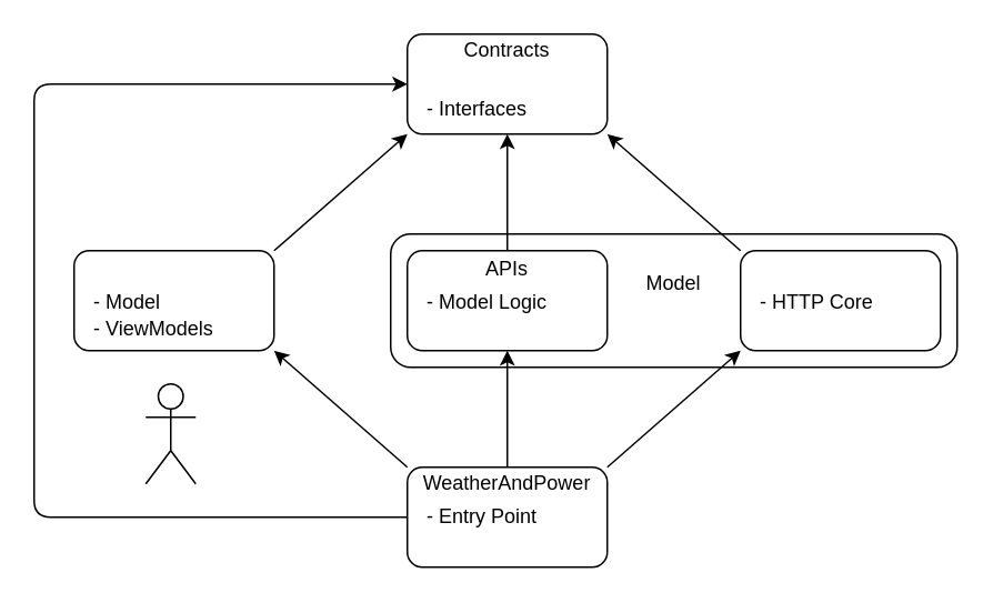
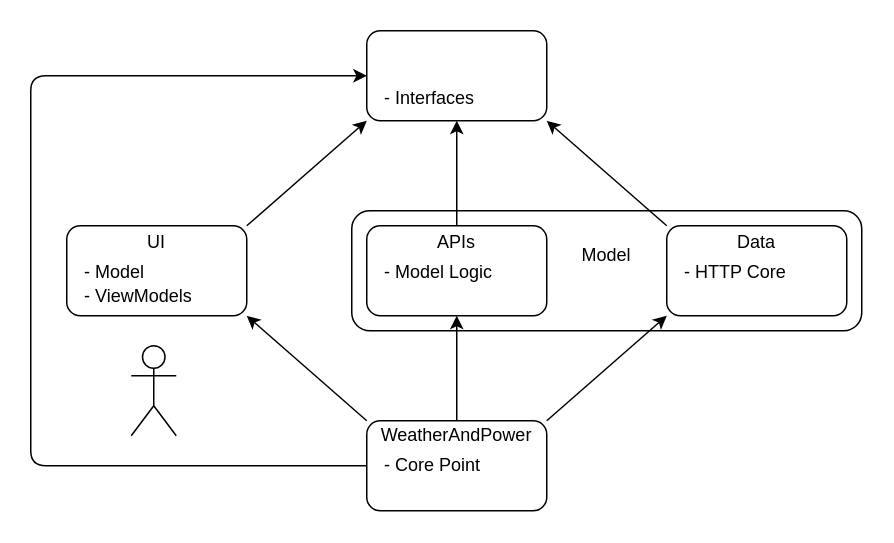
  <mxCell id="0" />
  <mxCell id="1" parent="0" />
  <mxCell id="2" value="" style="rounded=1;whiteSpace=wrap;html=1;" parent="1" vertex="1"><mxGeometry x="234" y="140" width="340" height="80" as="geometry" /></mxCell>
  <mxCell id="3" value="" style="rounded=1;whiteSpace=wrap;html=1;" parent="1" vertex="1"><mxGeometry x="244" y="150" width="120" height="60" as="geometry" /></mxCell>
  <mxCell id="4" value="APIs" style="text;html=1;strokeColor=none;fillColor=none;align=center;verticalAlign=middle;whiteSpace=wrap;rounded=0;" parent="1" vertex="1"><mxGeometry x="284" y="151" width="40" height="20" as="geometry" /></mxCell>
  <mxCell id="5" value="" style="rounded=1;whiteSpace=wrap;html=1;" parent="1" vertex="1"><mxGeometry x="44" y="150" width="120" height="60" as="geometry" /></mxCell>
+ <mxCell id="6" value="UI" style="text;html=1;strokeColor=none;fillColor=none;align=center;verticalAlign=middle;whiteSpace=wrap;rounded=0;" parent="1" vertex="1"><mxGeometry x="84" y="151" width="40" height="19" as="geometry" /></mxCell>
  <mxCell id="7" value="" style="rounded=1;whiteSpace=wrap;html=1;" parent="1" vertex="1"><mxGeometry x="444" y="150" width="120" height="60" as="geometry" /></mxCell>
+ <mxCell id="8" value="Data" style="text;html=1;strokeColor=none;fillColor=none;align=center;verticalAlign=middle;whiteSpace=wrap;rounded=0;" parent="1" vertex="1"><mxGeometry x="484" y="151" width="40" height="20" as="geometry" /></mxCell>
  <mxCell id="9" value="" style="rounded=1;whiteSpace=wrap;html=1;" parent="1" vertex="1"><mxGeometry x="244" y="280" width="120" height="60" as="geometry" /></mxCell>
  <mxCell id="10" value="WeatherAndPower" style="text;html=1;strokeColor=none;fillColor=none;align=center;verticalAlign=middle;whiteSpace=wrap;rounded=0;" parent="1" vertex="1"><mxGeometry x="254" y="270" width="100" height="40" as="geometry" /></mxCell>
  <mxCell id="11" value="" style="rounded=1;whiteSpace=wrap;html=1;" parent="1" vertex="1"><mxGeometry x="244" y="20" width="120" height="60" as="geometry" /></mxCell>
- <mxCell id="12" value="Contracts" style="text;html=1;strokeColor=none;fillColor=none;align=center;verticalAlign=middle;whiteSpace=wrap;rounded=0;" parent="1" vertex="1"><mxGeometry x="254" y="20" width="100" height="20" as="geometry" /></mxCell>
  <mxCell id="13" value="" style="endArrow=classic;html=1;entryX=0.5;entryY=1;entryDx=0;entryDy=0;exitX=0.5;exitY=0;exitDx=0;exitDy=0;" parent="1" source="3" target="11" edge="1"><mxGeometry width="50" height="50" relative="1" as="geometry"><mxPoint x="284" y="210" as="sourcePoint" /><mxPoint x="334" y="160" as="targetPoint" /></mxGeometry></mxCell>
  <mxCell id="14" value="" style="endArrow=classic;html=1;entryX=0;entryY=1;entryDx=0;entryDy=0;exitX=1;exitY=0;exitDx=0;exitDy=0;" parent="1" source="5" target="11" edge="1"><mxGeometry width="50" height="50" relative="1" as="geometry"><mxPoint x="284" y="210" as="sourcePoint" /><mxPoint x="334" y="160" as="targetPoint" /></mxGeometry></mxCell>
  <mxCell id="15" value="" style="endArrow=classic;html=1;entryX=1;entryY=1;entryDx=0;entryDy=0;exitX=0;exitY=0;exitDx=0;exitDy=0;" parent="1" source="7" target="11" edge="1"><mxGeometry width="50" height="50" relative="1" as="geometry"><mxPoint x="284" y="210" as="sourcePoint" /><mxPoint x="334" y="160" as="targetPoint" /></mxGeometry></mxCell>
  <mxCell id="16" value="" style="endArrow=classic;html=1;entryX=0.5;entryY=1;entryDx=0;entryDy=0;exitX=0.5;exitY=0;exitDx=0;exitDy=0;" parent="1" source="9" target="3" edge="1"><mxGeometry width="50" height="50" relative="1" as="geometry"><mxPoint x="284" y="310" as="sourcePoint" /><mxPoint x="334" y="260" as="targetPoint" /></mxGeometry></mxCell>
  <mxCell id="17" value="" style="endArrow=classic;html=1;entryX=1;entryY=1;entryDx=0;entryDy=0;exitX=0;exitY=0;exitDx=0;exitDy=0;" parent="1" source="9" target="5" edge="1"><mxGeometry width="50" height="50" relative="1" as="geometry"><mxPoint x="284" y="310" as="sourcePoint" /><mxPoint x="334" y="260" as="targetPoint" /></mxGeometry></mxCell>
  <mxCell id="18" value="" style="endArrow=classic;html=1;exitX=1;exitY=0;exitDx=0;exitDy=0;entryX=0;entryY=1;entryDx=0;entryDy=0;" parent="1" source="9" target="7" edge="1"><mxGeometry width="50" height="50" relative="1" as="geometry"><mxPoint x="284" y="310" as="sourcePoint" /><mxPoint x="334" y="260" as="targetPoint" /></mxGeometry></mxCell>
  <mxCell id="19" value="" style="endArrow=classic;html=1;exitX=0;exitY=0.5;exitDx=0;exitDy=0;entryX=0;entryY=0.5;entryDx=0;entryDy=0;" parent="1" source="9" target="11" edge="1"><mxGeometry width="50" height="50" relative="1" as="geometry"><mxPoint x="284" y="310" as="sourcePoint" /><mxPoint x="94" y="40" as="targetPoint" /><Array as="points"><mxPoint x="20" y="310" /><mxPoint x="20" y="50" /></Array></mxGeometry></mxCell>
  <mxCell id="20" value="Model" style="text;html=1;strokeColor=none;fillColor=none;align=center;verticalAlign=middle;whiteSpace=wrap;rounded=0;" parent="1" vertex="1"><mxGeometry x="384" y="160" width="40" height="20" as="geometry" /></mxCell>
  <mxCell id="21" value="- Model" style="text;html=1;strokeColor=none;fillColor=none;align=left;verticalAlign=middle;whiteSpace=wrap;rounded=0;" parent="1" vertex="1"><mxGeometry x="54" y="171" width="100" height="20" as="geometry" /></mxCell>
  <mxCell id="22" value="- ViewModels" style="text;html=1;strokeColor=none;fillColor=none;align=left;verticalAlign=middle;whiteSpace=wrap;rounded=0;" parent="1" vertex="1"><mxGeometry x="54" y="187" width="100" height="20" as="geometry" /></mxCell>
  <mxCell id="23" value="- HTTP Core" style="text;html=1;strokeColor=none;fillColor=none;align=left;verticalAlign=middle;whiteSpace=wrap;rounded=0;" parent="1" vertex="1"><mxGeometry x="454" y="171" width="100" height="20" as="geometry" /></mxCell>
  <mxCell id="24" value="- Model Logic" style="text;html=1;strokeColor=none;fillColor=none;align=left;verticalAlign=middle;whiteSpace=wrap;rounded=0;" parent="1" vertex="1"><mxGeometry x="254" y="171" width="100" height="20" as="geometry" /></mxCell>
- <mxCell id="25" value="- Entry Point" style="text;html=1;strokeColor=none;fillColor=none;align=left;verticalAlign=middle;whiteSpace=wrap;rounded=0;" parent="1" vertex="1"><mxGeometry x="254" y="300" width="100" height="20" as="geometry" /></mxCell>
+ <mxCell id="25" value="- Core Point" style="text;html=1;strokeColor=none;fillColor=none;align=left;verticalAlign=middle;whiteSpace=wrap;rounded=0;" parent="1" vertex="1"><mxGeometry x="254" y="300" width="100" height="20" as="geometry" /></mxCell>
  <mxCell id="26" value="- Interfaces" style="text;html=1;strokeColor=none;fillColor=none;align=left;verticalAlign=middle;whiteSpace=wrap;rounded=0;" parent="1" vertex="1"><mxGeometry x="254" y="55" width="90" height="20" as="geometry" /></mxCell>
  <mxCell id="27" value="" style="shape=umlActor;verticalLabelPosition=bottom;verticalAlign=top;html=1;outlineConnect=0;align=left;" parent="1" vertex="1"><mxGeometry x="87" y="230" width="30" height="60" as="geometry" /></mxCell>
